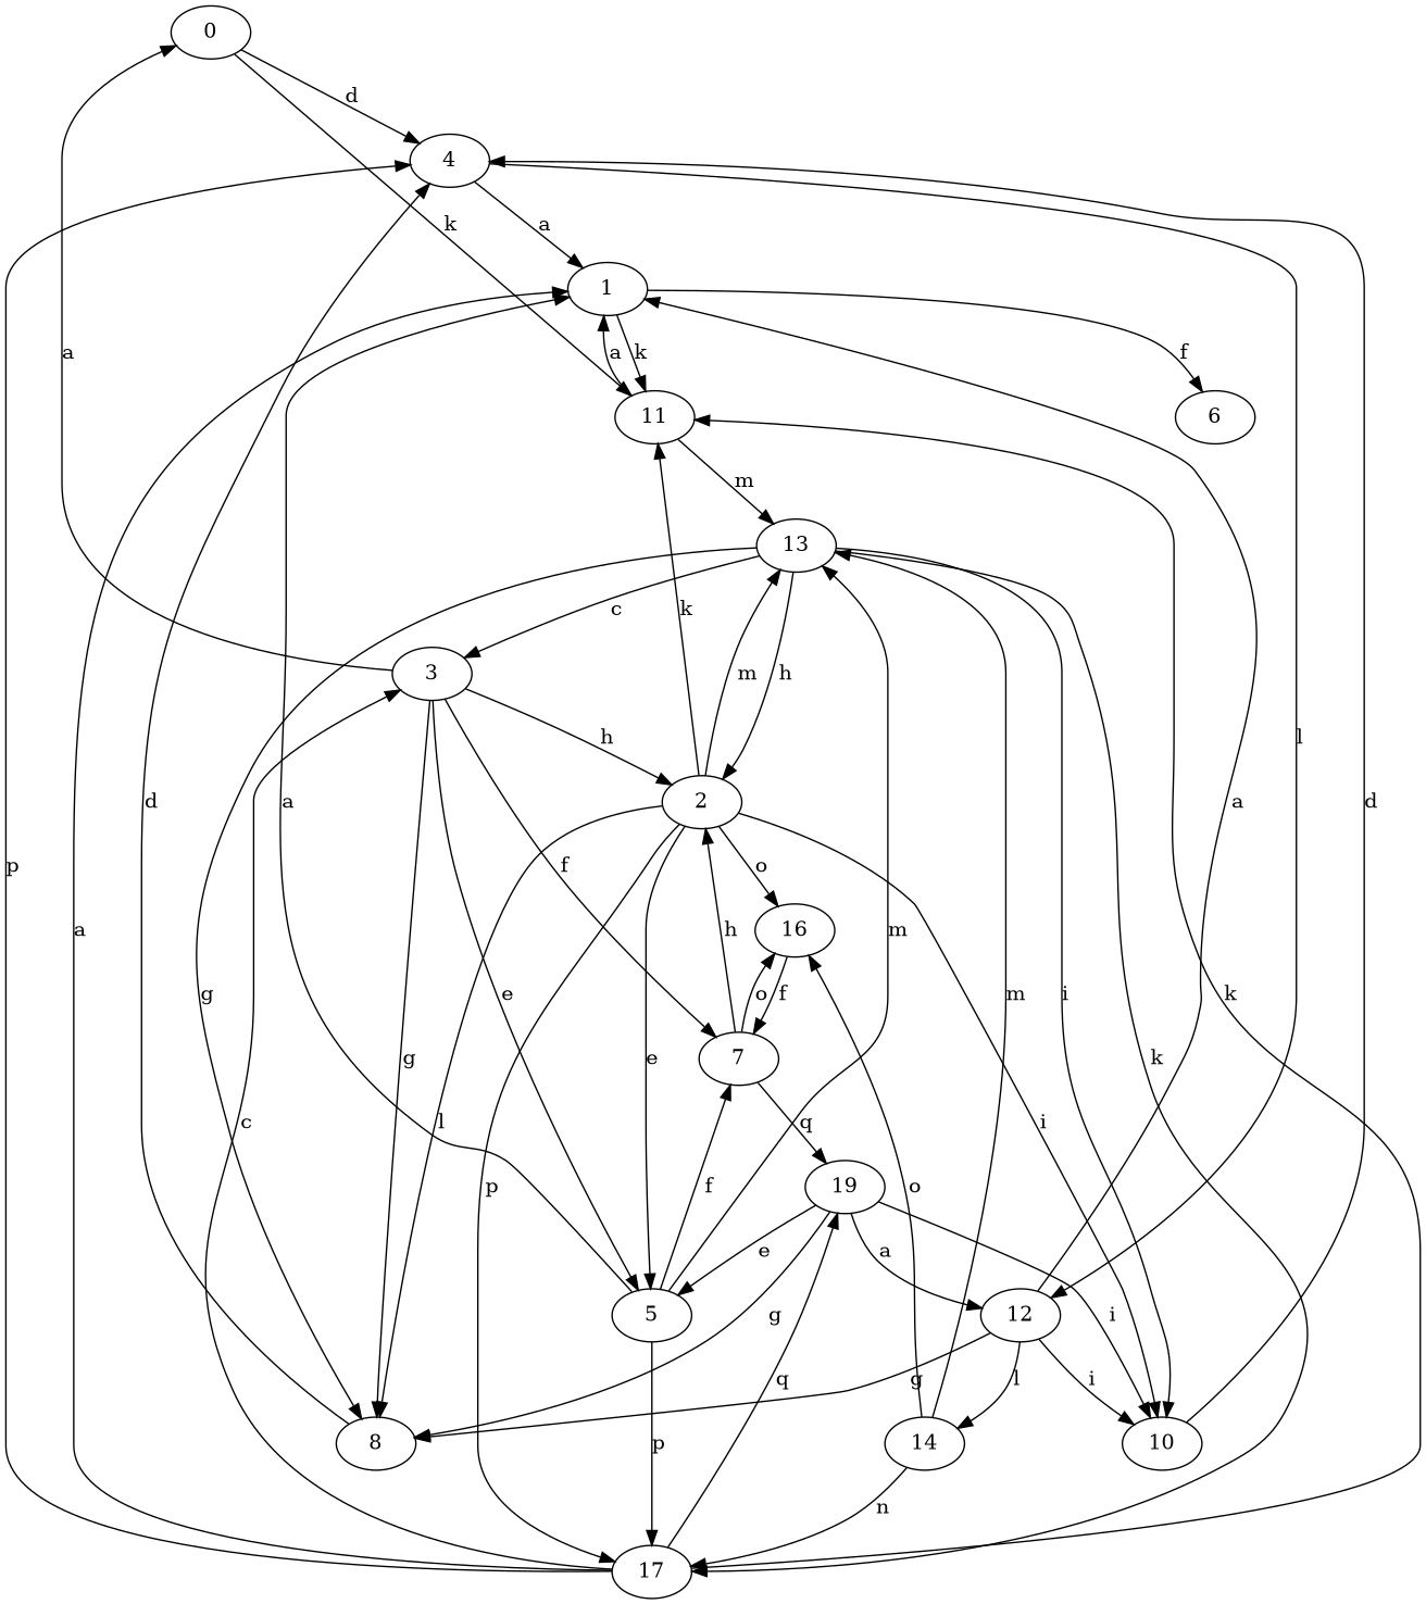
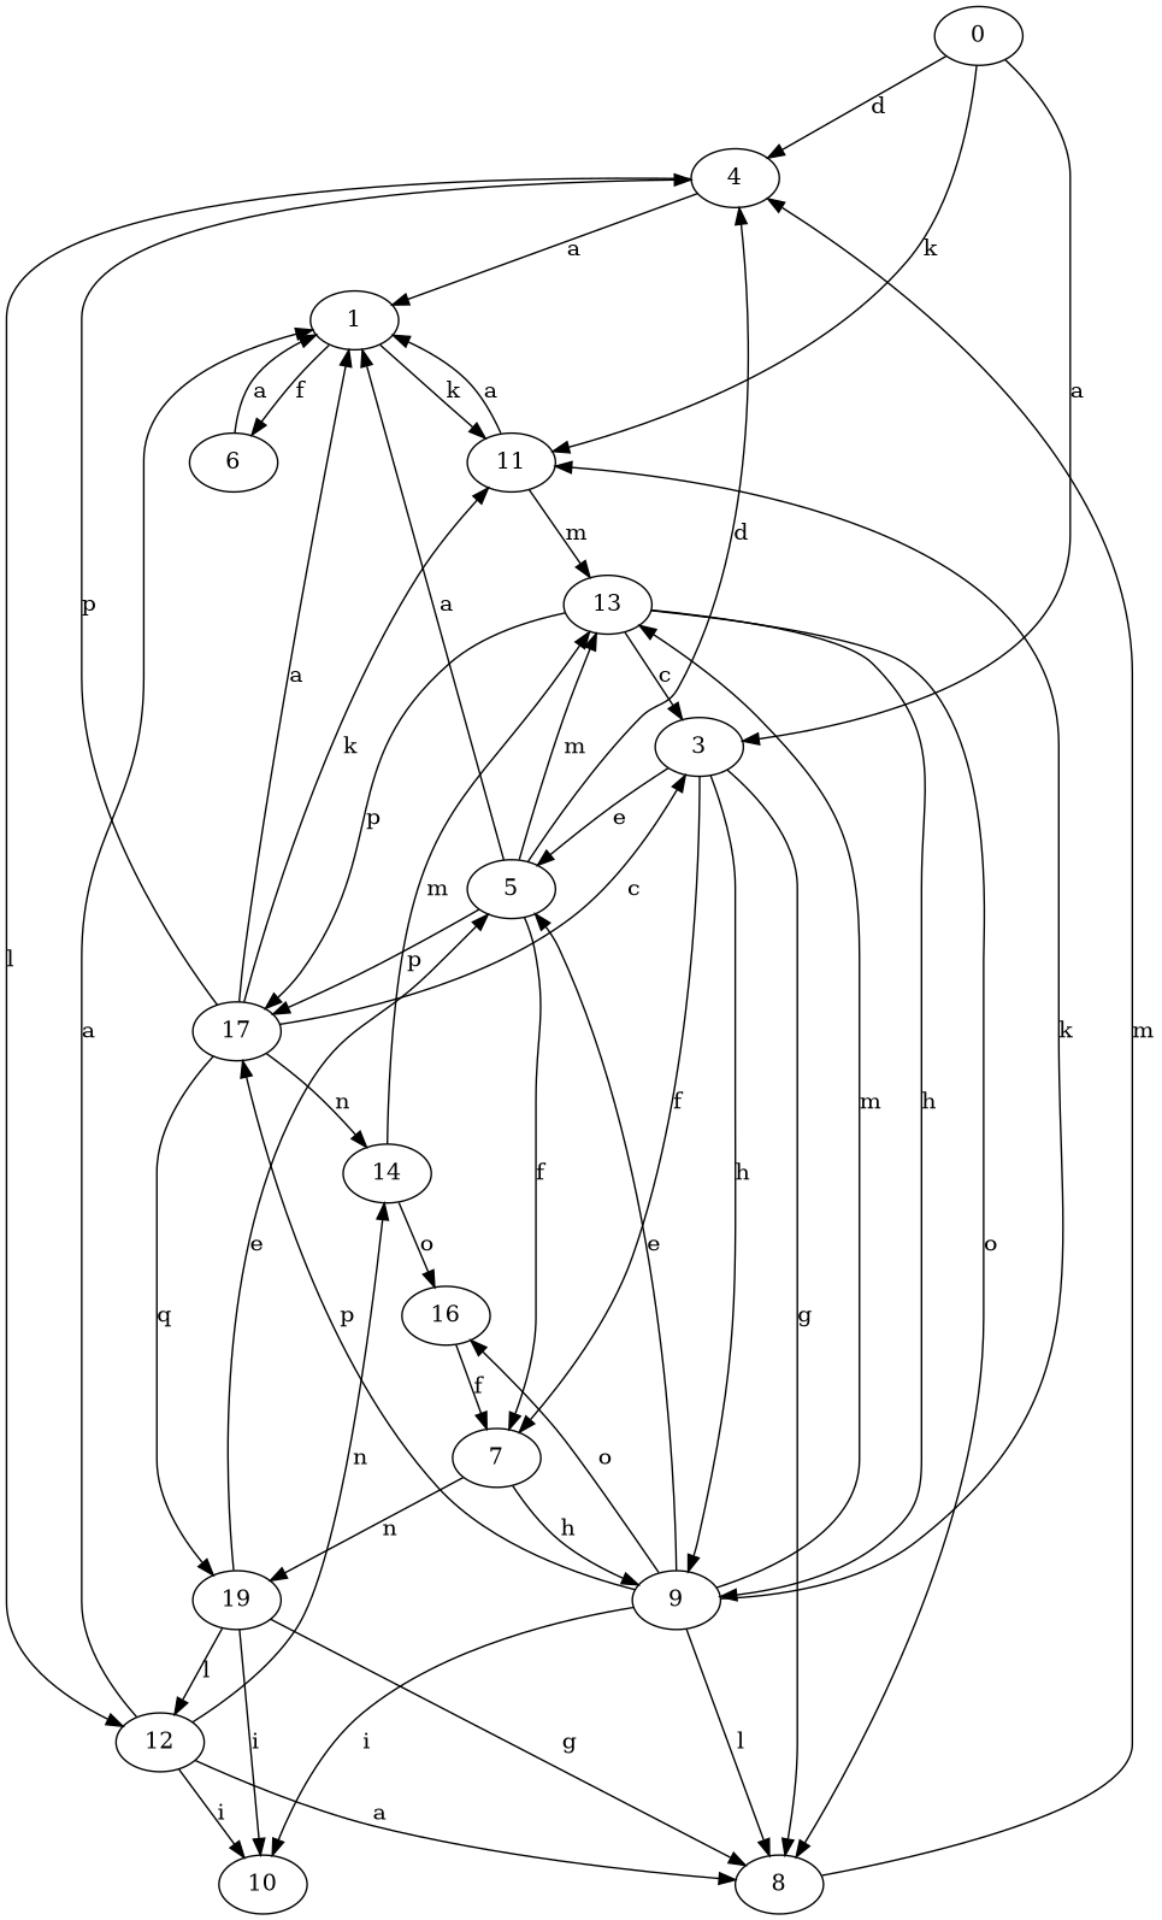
  strict digraph {
    0
    4
    11
    1
    12
    13
    6
    3
    5
    7
    8
-   9 [label=2]
+   9
    17
    16
    19
    10
    14
    0 -> 4 [label=d]
    0 -> 11 [label=k]
    4 -> 1 [label=a]
    4 -> 12 [label=l]
    11 -> 1 [label=a]
    11 -> 13 [label=m]
    1 -> 11 [label=k]
    1 -> 6 [label=f]
    12 -> 1 [label=a]
-   12 -> 8 [label=g]
+   12 -> 8 [label=a]
    12 -> 10 [label=i]
-   12 -> 14 [label=l]
+   12 -> 14 [label=n]
    13 -> 3 [label=c]
-   13 -> 8 [label=g]
+   13 -> 8 [label=o]
    13 -> 9 [label=h]
-   13 -> 17 [label=k]
-   13 -> 10 [label=i]
-   3 -> 0 [label=a]
+   13 -> 17 [label=p]
+   6 -> 1 [label=a]
+   0 -> 3 [label=a]
    3 -> 5 [label=e]
    3 -> 7 [label=f]
    3 -> 8 [label=g]
    3 -> 9 [label=h]
-   10 -> 4 [label=d]
+   5 -> 4 [label=d]
    5 -> 1 [label=a]
    5 -> 13 [label=m]
    5 -> 7 [label=f]
    5 -> 17 [label=p]
    7 -> 9 [label=h]
-   7 -> 16 [label=o]
-   7 -> 19 [label=q]
-   8 -> 4 [label=d]
+   7 -> 19 [label=n]
+   8 -> 4 [label=m]
    9 -> 11 [label=k]
    9 -> 13 [label=m]
    9 -> 5 [label=e]
    9 -> 8 [label=l]
    9 -> 17 [label=p]
    9 -> 16 [label=o]
    9 -> 10 [label=i]
    17 -> 4 [label=p]
    17 -> 11 [label=k]
    17 -> 1 [label=a]
    17 -> 3 [label=c]
    17 -> 19 [label=q]
-   14 -> 17 [label=n]
+   17 -> 14 [label=n]
    16 -> 7 [label=f]
-   19 -> 12 [label=a]
+   19 -> 12 [label=l]
    19 -> 5 [label=e]
    19 -> 8 [label=g]
    19 -> 10 [label=i]
    14 -> 13 [label=m]
    14 -> 16 [label=o]
  }
